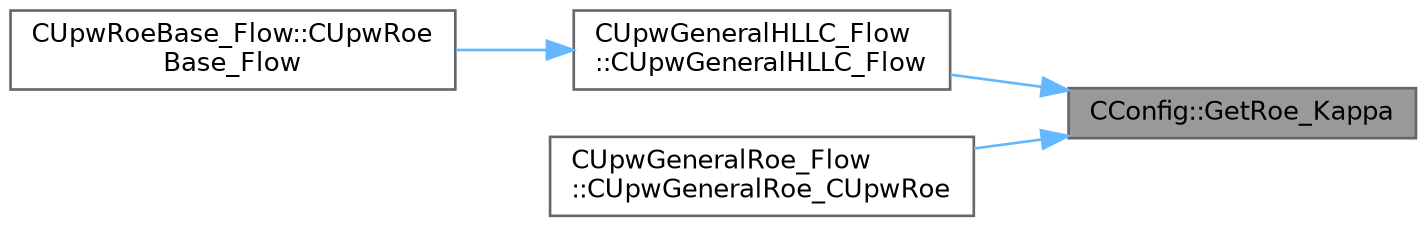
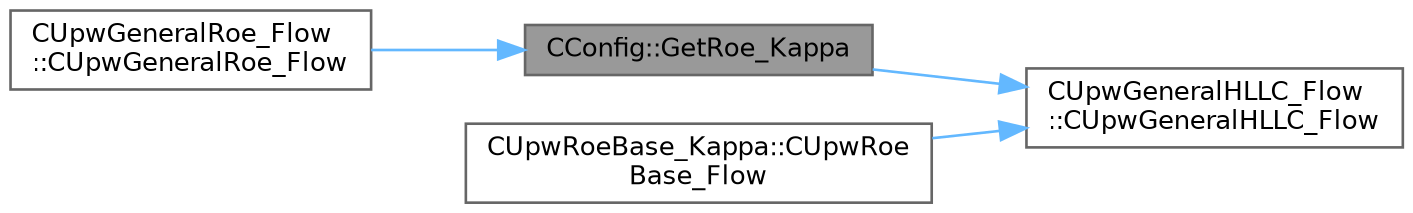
  digraph {
    rankdir=RL
    node [color=grey40 fillcolor=white fontname=Helvetica fontsize=10 shape=box style=filled]
    edge [color=steelblue1 dir=back fontname=Helvetica fontsize=10 labelfontname=Helvetica labelfontsize=10 style=solid]
    n1 [color=gray40 fillcolor=grey60 fontcolor=black height=0.2 label="CConfig::GetRoe_Kappa" width=0.4]
    n2 [height=0.2 label="CUpwGeneralHLLC_Flow\l::CUpwGeneralHLLC_Flow" width=0.4]
-   n3 [height=0.2 label="CUpwGeneralRoe_Flow\l::CUpwGeneralRoe_CUpwRoe" width=0.4]
-   n4 [height=0.2 label="CUpwRoeBase_Flow::CUpwRoe\lBase_Flow" width=0.4]
-   n1 -> n2
+   n3 [height=0.2 label="CUpwGeneralRoe_Flow\l::CUpwGeneralRoe_Flow" width=0.4]
+   n4 [height=0.2 label="CUpwRoeBase_Kappa::CUpwRoe\lBase_Flow" width=0.4]
+   n2 -> n1
    n1 -> n3
    n2 -> n4
  }
